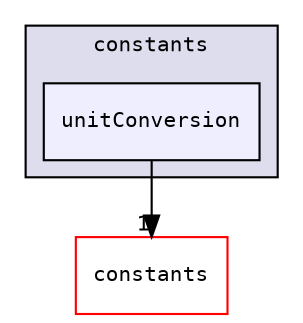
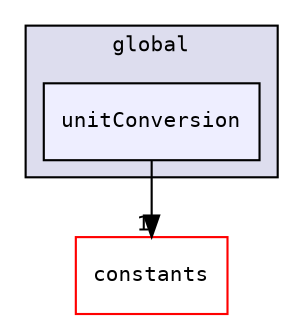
  digraph {
    compound=true
    fontname="DejaVu Sans Mono"
    node [fontname="DejaVu Sans Mono" fontsize=10 shape=box]
    n1 [fillcolor="#eeeeff" label=unitConversion pencolor=black style=filled]
    n2 [color=red label=constants]
    subgraph cluster_1 {
      bgcolor="#ddddee"
      fontsize=10
-     label=constants
+     label=global
      pencolor=black
      n1
    }
    n1 -> n2 [headlabel=1 labeldistance=1.5 labelfontname=Helvetica labelfontsize=10 fontname="DejaVu Sans Mono"]
  }
